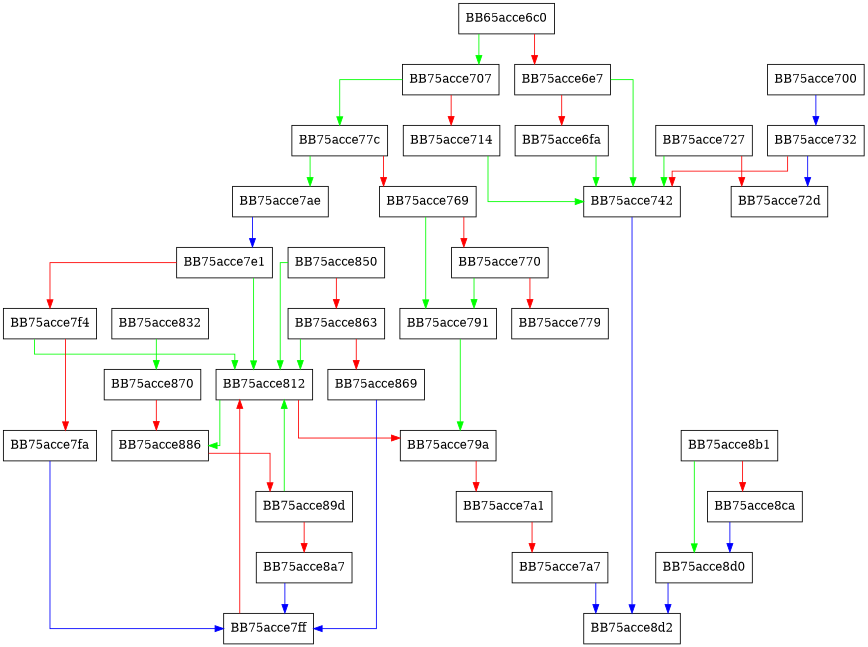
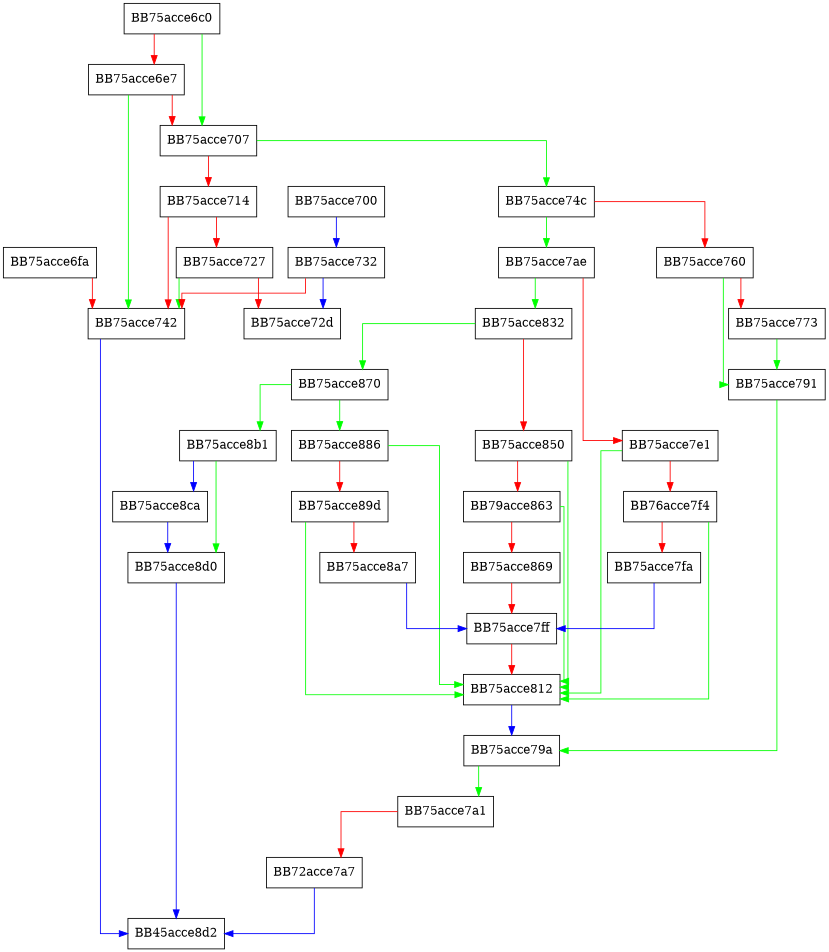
  digraph {
    splines=ortho
    node [shape=box]
    edge [color=red]
-   BB75acce6c0 [label=BB65acce6c0]
+   BB75acce6c0
    BB75acce707
    BB75acce6e7
-   BB75acce74c [label=BB75acce77c]
+   BB75acce74c
    BB75acce714
    BB75acce742
    BB75acce6fa
    BB75acce7ae
-   BB75acce760 [label=BB75acce769]
+   BB75acce760
    BB75acce727
-   BB75acce8d2
+   BB75acce8d2 [label=BB45acce8d2]
    BB75acce700
    BB75acce732
    BB75acce72d
    BB75acce832
    BB75acce7e1
    BB75acce791
-   BB75acce773 [label=BB75acce770]
+   BB75acce773
    BB75acce870
    BB75acce850
    BB75acce812
-   BB75acce7f4
+   BB75acce7f4 [label=BB76acce7f4]
    BB75acce79a
-   BB75acce779
    BB75acce7a1
-   BB75acce7a7
+   BB75acce7a7 [label=BB72acce7a7]
    BB75acce8b1
    BB75acce886
-   BB75acce863
+   BB75acce863 [label=BB79acce863]
    BB75acce7fa
    BB75acce7ff
    BB75acce8d0
    BB75acce8ca
    BB75acce89d
    BB75acce869
    BB75acce8a7
    BB75acce6c0 -> BB75acce707 [color=green]
    BB75acce6c0 -> BB75acce6e7
    BB75acce707 -> BB75acce74c [color=green]
    BB75acce707 -> BB75acce714
    BB75acce6e7 -> BB75acce742 [color=green]
-   BB75acce6e7 -> BB75acce6fa
+   BB75acce6e7 -> BB75acce707
    BB75acce74c -> BB75acce7ae [color=green]
    BB75acce74c -> BB75acce760
-   BB75acce714 -> BB75acce742 [color=green]
+   BB75acce714 -> BB75acce742
+   BB75acce714 -> BB75acce727
    BB75acce742 -> BB75acce8d2 [color=blue]
-   BB75acce6fa -> BB75acce742 [color=green]
-   BB75acce7ae -> BB75acce7e1 [color=blue]
+   BB75acce6fa -> BB75acce742
+   BB75acce7ae -> BB75acce832 [color=green]
+   BB75acce7ae -> BB75acce7e1
    BB75acce760 -> BB75acce791 [color=green]
    BB75acce760 -> BB75acce773
    BB75acce727 -> BB75acce742 [color=green]
    BB75acce727 -> BB75acce72d
    BB75acce700 -> BB75acce732 [color=blue]
    BB75acce732 -> BB75acce742
    BB75acce732 -> BB75acce72d [color=blue]
    BB75acce832 -> BB75acce870 [color=green]
+   BB75acce832 -> BB75acce850
    BB75acce7e1 -> BB75acce812 [color=green]
    BB75acce7e1 -> BB75acce7f4
    BB75acce791 -> BB75acce79a [color=green]
    BB75acce773 -> BB75acce791 [color=green]
-   BB75acce773 -> BB75acce779
-   BB75acce870 -> BB75acce886
+   BB75acce870 -> BB75acce8b1 [color=green]
+   BB75acce870 -> BB75acce886 [color=green]
    BB75acce850 -> BB75acce812 [color=green]
    BB75acce850 -> BB75acce863
-   BB75acce812 -> BB75acce79a
+   BB75acce812 -> BB75acce79a [color=blue]
    BB75acce7f4 -> BB75acce812 [color=green]
    BB75acce7f4 -> BB75acce7fa
-   BB75acce79a -> BB75acce7a1
+   BB75acce79a -> BB75acce7a1 [color=green]
    BB75acce7a1 -> BB75acce7a7
    BB75acce7a7 -> BB75acce8d2 [color=blue]
    BB75acce8b1 -> BB75acce8d0 [color=green]
-   BB75acce8b1 -> BB75acce8ca
-   BB75acce812 -> BB75acce886 [color=green]
+   BB75acce8b1 -> BB75acce8ca [color=blue]
+   BB75acce886 -> BB75acce812 [color=green]
    BB75acce886 -> BB75acce89d
    BB75acce863 -> BB75acce812 [color=green]
    BB75acce863 -> BB75acce869
    BB75acce7fa -> BB75acce7ff [color=blue]
    BB75acce7ff -> BB75acce812
    BB75acce8d0 -> BB75acce8d2 [color=blue]
    BB75acce8ca -> BB75acce8d0 [color=blue]
    BB75acce89d -> BB75acce812 [color=green]
    BB75acce89d -> BB75acce8a7
-   BB75acce869 -> BB75acce7ff [color=blue]
+   BB75acce869 -> BB75acce7ff
    BB75acce8a7 -> BB75acce7ff [color=blue]
  }
